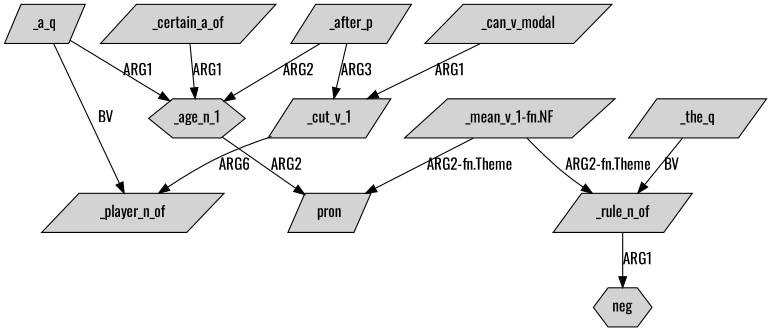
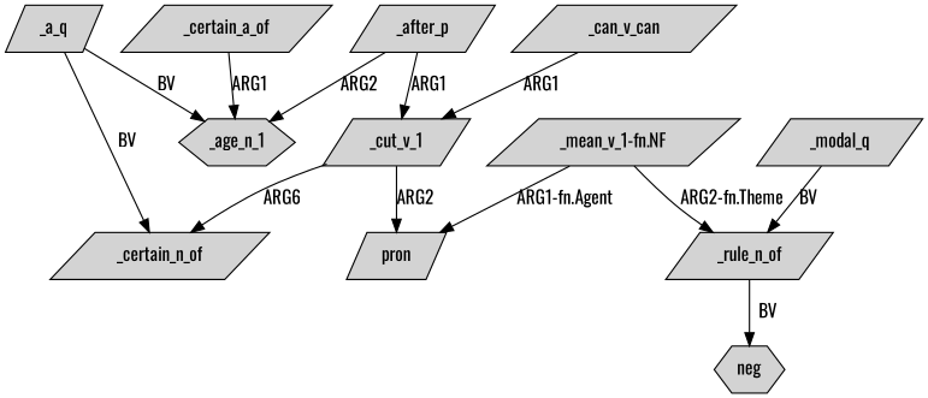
  digraph {
    fontname=Oswald
    node [fontname=Oswald shape=parallelogram style=filled]
    edge [fontname=Oswald]
    _age_n_1 [shape=hexagon]
    _after_p
    _cut_v_1
    pron
-   _player_n_of
-   _can_v_modal
+   _player_n_of [label=_certain_n_of]
+   _can_v_modal [label=_can_v_can]
    _certain_a_of
    "_mean_v_1-fn.NF"
    _rule_n_of
    neg [shape=hexagon]
    _a_q
-   _the_q
+   _the_q [label=_modal_q]
    _after_p -> _age_n_1 [label=ARG2]
-   _after_p -> _cut_v_1 [label=ARG3]
-   _age_n_1 -> pron [label=ARG2]
+   _after_p -> _cut_v_1 [label=ARG1]
+   _cut_v_1 -> pron [label=ARG2]
    _cut_v_1 -> _player_n_of [label=ARG6]
    _can_v_modal -> _cut_v_1 [label=ARG1]
    _certain_a_of -> _age_n_1 [label=ARG1]
-   "_mean_v_1-fn.NF" -> pron [label="ARG2-fn.Theme"]
+   "_mean_v_1-fn.NF" -> pron [label="ARG1-fn.Agent"]
    "_mean_v_1-fn.NF" -> _rule_n_of [label="ARG2-fn.Theme"]
-   _rule_n_of -> neg [label=ARG1]
-   _a_q -> _age_n_1 [label=ARG1]
+   _rule_n_of -> neg [label=BV]
+   _a_q -> _age_n_1 [label=BV]
    _a_q -> _player_n_of [label=BV]
    _the_q -> _rule_n_of [label=BV]
  }
